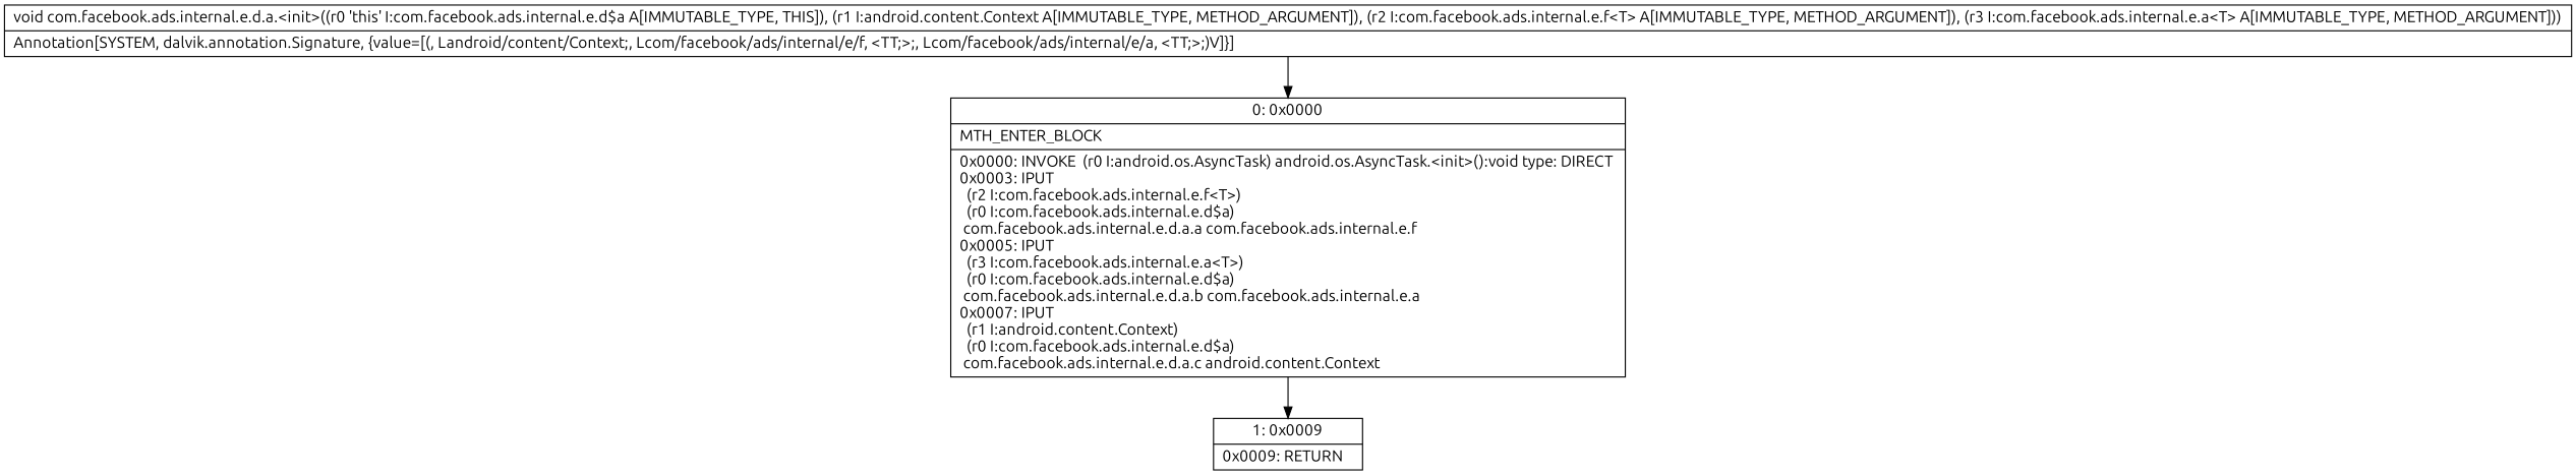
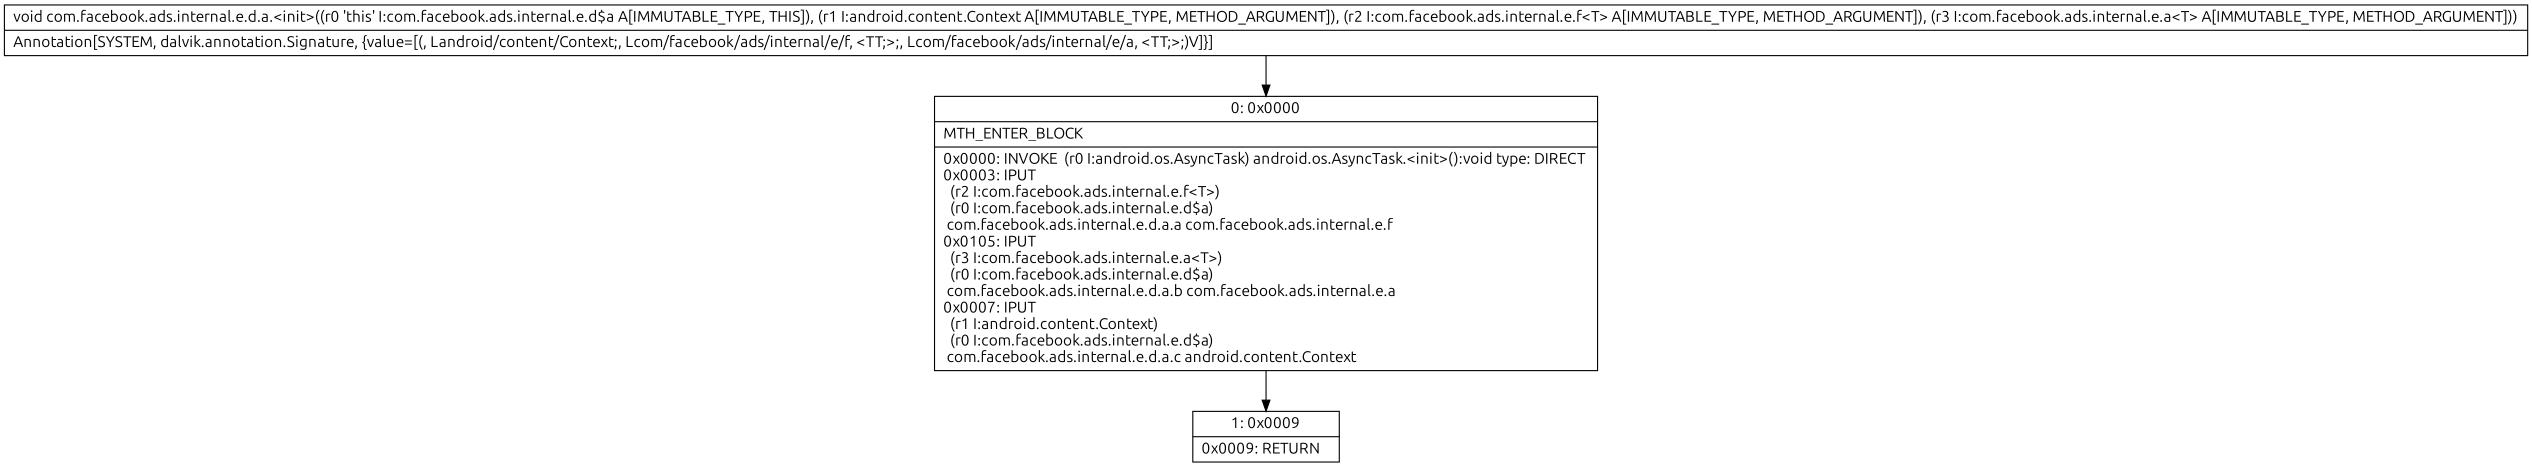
  digraph {
    fontname=Ubuntu
    node [shape=record fontname=Ubuntu]
    edge [fontname=Ubuntu]
-   n1 [label="{0\:\ 0x0000|MTH_ENTER_BLOCK\l|0x0000: INVOKE  (r0 I:android.os.AsyncTask) android.os.AsyncTask.\<init\>():void type: DIRECT \l0x0003: IPUT  \l  (r2 I:com.facebook.ads.internal.e.f\<T\>)\l  (r0 I:com.facebook.ads.internal.e.d$a)\l com.facebook.ads.internal.e.d.a.a com.facebook.ads.internal.e.f \l0x0005: IPUT  \l  (r3 I:com.facebook.ads.internal.e.a\<T\>)\l  (r0 I:com.facebook.ads.internal.e.d$a)\l com.facebook.ads.internal.e.d.a.b com.facebook.ads.internal.e.a \l0x0007: IPUT  \l  (r1 I:android.content.Context)\l  (r0 I:com.facebook.ads.internal.e.d$a)\l com.facebook.ads.internal.e.d.a.c android.content.Context \l}"]
+   n1 [label="{0\:\ 0x0000|MTH_ENTER_BLOCK\l|0x0000: INVOKE  (r0 I:android.os.AsyncTask) android.os.AsyncTask.\<init\>():void type: DIRECT \l0x0003: IPUT  \l  (r2 I:com.facebook.ads.internal.e.f\<T\>)\l  (r0 I:com.facebook.ads.internal.e.d$a)\l com.facebook.ads.internal.e.d.a.a com.facebook.ads.internal.e.f \l0x0105: IPUT  \l  (r3 I:com.facebook.ads.internal.e.a\<T\>)\l  (r0 I:com.facebook.ads.internal.e.d$a)\l com.facebook.ads.internal.e.d.a.b com.facebook.ads.internal.e.a \l0x0007: IPUT  \l  (r1 I:android.content.Context)\l  (r0 I:com.facebook.ads.internal.e.d$a)\l com.facebook.ads.internal.e.d.a.c android.content.Context \l}"]
    n2 [label="{1\:\ 0x0009|0x0009: RETURN   \l}"]
    n3 [label="{void com.facebook.ads.internal.e.d.a.\<init\>((r0 'this' I:com.facebook.ads.internal.e.d$a A[IMMUTABLE_TYPE, THIS]), (r1 I:android.content.Context A[IMMUTABLE_TYPE, METHOD_ARGUMENT]), (r2 I:com.facebook.ads.internal.e.f\<T\> A[IMMUTABLE_TYPE, METHOD_ARGUMENT]), (r3 I:com.facebook.ads.internal.e.a\<T\> A[IMMUTABLE_TYPE, METHOD_ARGUMENT]))  | Annotation[SYSTEM, dalvik.annotation.Signature, \{value=[(, Landroid\/content\/Context;, Lcom\/facebook\/ads\/internal\/e\/f, \<TT;\>;, Lcom\/facebook\/ads\/internal\/e\/a, \<TT;\>;)V]\}]\l}"]
    n1 -> n2
    n3 -> n1
  }
